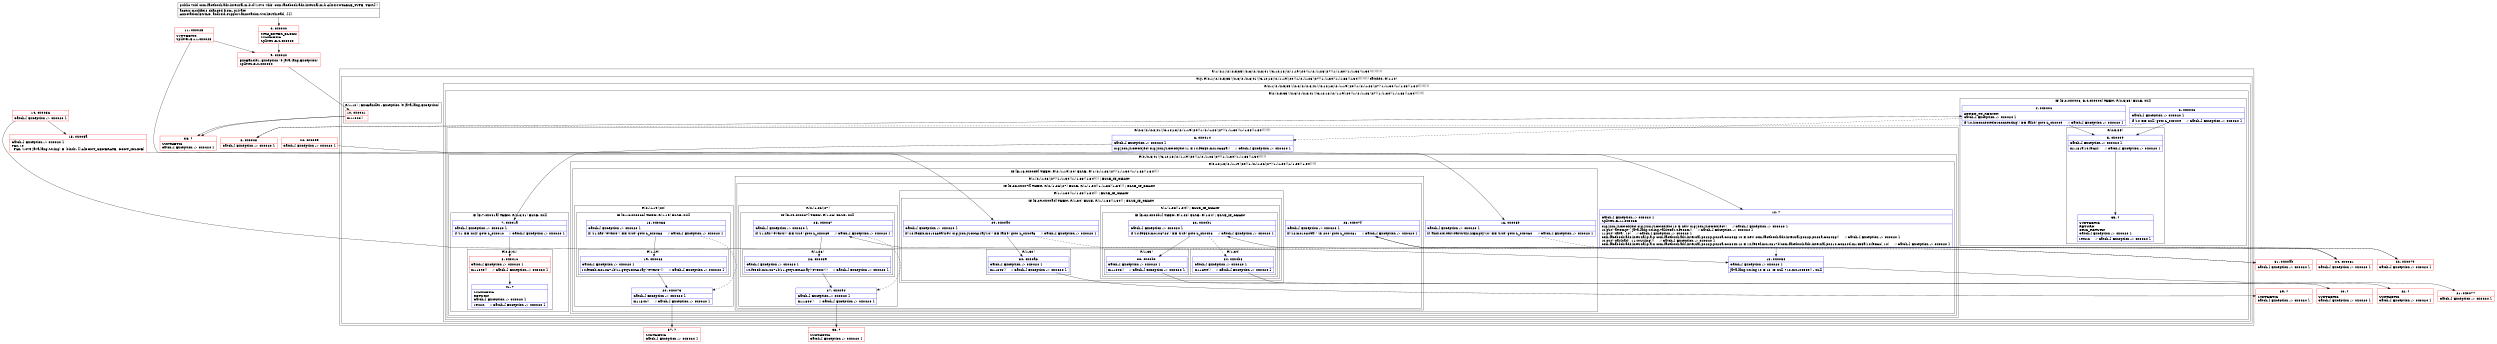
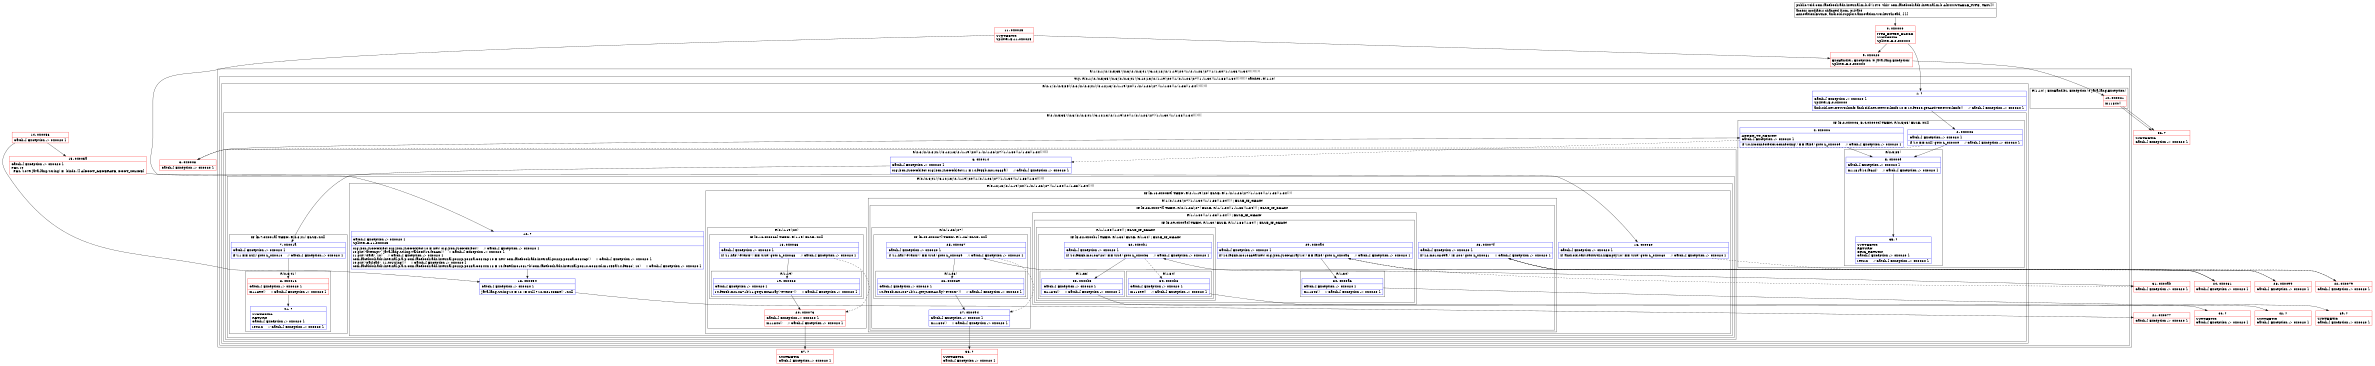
  digraph {
    node [color=blue shape=record]
    n1 [label="{5\:\ 0x000e|Catch:\{ Exception \-\> 0x0020 \}\l|m1181a(r4.f962i)     \/\/ Catch:\{ Exception \-\> 0x0020 \}\l}"]
    n2 [label="{35\:\ ?|SYNTHETIC\lRETURN\lORIG_RETURN\lCatch:\{ Exception \-\> 0x0020 \}\l|return     \/\/ Catch:\{ Exception \-\> 0x0020 \}\l}"]
    n3 [label="{2\:\ 0x0006|Catch:\{ Exception \-\> 0x0020 \}\l|if (r0 == null) goto L_0x000e     \/\/ Catch:\{ Exception \-\> 0x0020 \}\l}"]
    n4 [label="{4\:\ 0x000c|ADDED_TO_REGION\lCatch:\{ Exception \-\> 0x0020 \}\l|if (r0.isConnectedOrConnecting() == false) goto L_0x000e     \/\/ Catch:\{ Exception \-\> 0x0020 \}\l}"]
    n5 [color=red label="{8\:\ 0x001c|Catch:\{ Exception \-\> 0x0020 \}\l|m1189e()     \/\/ Catch:\{ Exception \-\> 0x0020 \}\l}"]
    n6 [label="{41\:\ ?|SYNTHETIC\lRETURN\lCatch:\{ Exception \-\> 0x0020 \}\l|return     \/\/ Catch:\{ Exception \-\> 0x0020 \}\l}"]
    n7 [label="{7\:\ 0x001a|Catch:\{ Exception \-\> 0x0020 \}\l|if (r1 == null) goto L_0x001c     \/\/ Catch:\{ Exception \-\> 0x0020 \}\l}"]
    n8 [label="{19\:\ 0x0068|Catch:\{ Exception \-\> 0x0020 \}\l|r4.f955b.mo10671b(r1.getJSONArray(\"events\"))     \/\/ Catch:\{ Exception \-\> 0x0020 \}\l}"]
    n9 [label="{18\:\ 0x0066|Catch:\{ Exception \-\> 0x0020 \}\l|if (r1.has(\"events\") == true) goto L_0x0068     \/\/ Catch:\{ Exception \-\> 0x0020 \}\l}"]
-   n10 [label="{20\:\ 0x0073|Catch:\{ Exception \-\> 0x0020 \}\l|m1184c()     \/\/ Catch:\{ Exception \-\> 0x0020 \}\l}"]
+   n10 [color=red label="{20\:\ 0x0073|Catch:\{ Exception \-\> 0x0020 \}\l|m1184c()     \/\/ Catch:\{ Exception \-\> 0x0020 \}\l}"]
    n11 [label="{26\:\ 0x0089|Catch:\{ Exception \-\> 0x0020 \}\l|r4.f955b.mo10671b(r1.getJSONArray(\"events\"))     \/\/ Catch:\{ Exception \-\> 0x0020 \}\l}"]
    n12 [label="{25\:\ 0x0087|Catch:\{ Exception \-\> 0x0020 \}\l|if (r1.has(\"events\") == true) goto L_0x0089     \/\/ Catch:\{ Exception \-\> 0x0020 \}\l}"]
    n13 [label="{27\:\ 0x0094|Catch:\{ Exception \-\> 0x0020 \}\l|m1184c()     \/\/ Catch:\{ Exception \-\> 0x0020 \}\l}"]
    n14 [label="{30\:\ 0x00a6|Catch:\{ Exception \-\> 0x0020 \}\l|m1184c()     \/\/ Catch:\{ Exception \-\> 0x0020 \}\l}"]
    n15 [label="{33\:\ 0x00b3|Catch:\{ Exception \-\> 0x0020 \}\l|m1184c()     \/\/ Catch:\{ Exception \-\> 0x0020 \}\l}"]
    n16 [label="{34\:\ 0x00b8|Catch:\{ Exception \-\> 0x0020 \}\l|m1189e()     \/\/ Catch:\{ Exception \-\> 0x0020 \}\l}"]
    n17 [label="{32\:\ 0x00b1|Catch:\{ Exception \-\> 0x0020 \}\l|if (r4.f955b.mo10672c() == true) goto L_0x00b3     \/\/ Catch:\{ Exception \-\> 0x0020 \}\l}"]
    n18 [label="{29\:\ 0x00a4|Catch:\{ Exception \-\> 0x0020 \}\l|if (r4.f955b.mo10669a(new org.json.JSONArray(r0)) == false) goto L_0x00a6     \/\/ Catch:\{ Exception \-\> 0x0020 \}\l}"]
    n19 [label="{23\:\ 0x007f|Catch:\{ Exception \-\> 0x0020 \}\l|if (r2.mo10849a() != 200) goto L_0x0081     \/\/ Catch:\{ Exception \-\> 0x0020 \}\l}"]
    n20 [label="{16\:\ 0x005e|Catch:\{ Exception \-\> 0x0020 \}\l|if (android.text.TextUtils.isEmpty(r0) == true) goto L_0x0060     \/\/ Catch:\{ Exception \-\> 0x0020 \}\l}"]
    n21 [label="{12\:\ ?|Catch:\{ Exception \-\> 0x0020 \}\lSplitter:B:11:0x0025\l|org.json.JSONObject org.json.JSONObject r0 = new org.json.JSONObject()     \/\/ Catch:\{ Exception \-\> 0x0020 \}\lr0.put(\"attempt\", java.lang.String.valueOf(r4.f966m))     \/\/ Catch:\{ Exception \-\> 0x0020 \}\lr1.put(\"data\", r0)     \/\/ Catch:\{ Exception \-\> 0x0020 \}\lcom.facebook.ads.internal.p.a.p com.facebook.ads.internal.p022p.p023a.C0846p r0 = new com.facebook.ads.internal.p022p.p023a.C0846p()     \/\/ Catch:\{ Exception \-\> 0x0020 \}\lr0.put(\"payload\", r1.toString())     \/\/ Catch:\{ Exception \-\> 0x0020 \}\lcom.facebook.ads.internal.p.a.n com.facebook.ads.internal.p022p.p023a.C0844n r2 = r4.f959f.mo10817b(com.facebook.ads.internal.p021o.C0824d.m1455a(r4.f956c), r0)     \/\/ Catch:\{ Exception \-\> 0x0020 \}\l}"]
    n22 [label="{13\:\ 0x0054|Catch:\{ Exception \-\> 0x0020 \}\l|java.lang.String r0 = r2 != null ? r2.mo10853e() : null\l}"]
    n23 [label="{6\:\ 0x0014|Catch:\{ Exception \-\> 0x0020 \}\l|org.json.JSONObject org.json.JSONObject r1 = r4.f955b.mo10668a()     \/\/ Catch:\{ Exception \-\> 0x0020 \}\l}"]
+   n24 [label="{1\:\ ?|Catch:\{ Exception \-\> 0x0020 \}\lSplitter:B:0:0x0000\l|android.net.NetworkInfo android.net.NetworkInfo r0 = r4.f958e.getActiveNetworkInfo()     \/\/ Catch:\{ Exception \-\> 0x0020 \}\l}"]
    n25 [color=red label="{10\:\ 0x0021|m1184c()\l}"]
    n26 [color=red label="{3\:\ 0x0008|Catch:\{ Exception \-\> 0x0020 \}\l}"]
    n27 [color=red label="{37\:\ ?|SYNTHETIC\lCatch:\{ Exception \-\> 0x0020 \}\l}"]
    n28 [color=red label="{38\:\ ?|SYNTHETIC\lCatch:\{ Exception \-\> 0x0020 \}\l}"]
    n29 [color=red label="{39\:\ ?|SYNTHETIC\lCatch:\{ Exception \-\> 0x0020 \}\l}"]
    n30 [color=red label="{40\:\ ?|SYNTHETIC\lCatch:\{ Exception \-\> 0x0020 \}\l}"]
    n31 [color=red label="{42\:\ ?|SYNTHETIC\lCatch:\{ Exception \-\> 0x0020 \}\l}"]
    n32 [color=red label="{31\:\ 0x00ab|Catch:\{ Exception \-\> 0x0020 \}\l}"]
    n33 [color=red label="{24\:\ 0x0081|Catch:\{ Exception \-\> 0x0020 \}\l}"]
    n34 [color=red label="{28\:\ 0x0099|Catch:\{ Exception \-\> 0x0020 \}\l}"]
    n35 [color=red label="{22\:\ 0x0079|Catch:\{ Exception \-\> 0x0020 \}\l}"]
    n36 [color=red label="{21\:\ 0x0077|Catch:\{ Exception \-\> 0x0020 \}\l}"]
    n37 [color=red label="{36\:\ ?|SYNTHETIC\lCatch:\{ Exception \-\> 0x0020 \}\l}"]
    n38 [color=red label="{11\:\ 0x0025|SYNTHETIC\lSplitter:B:11:0x0025\l}"]
    n39 [color=red label="{9\:\ 0x0020|ExcHandler: Exception (e java.lang.Exception)\lSplitter:B:0:0x0000\l}"]
    n40 [color=red label="{14\:\ 0x0056|Catch:\{ Exception \-\> 0x0020 \}\l}"]
    n41 [color=red label="{15\:\ 0x005a|Catch:\{ Exception \-\> 0x0020 \}\lPHI: r0 \l  PHI: (r0v9 java.lang.String) =  binds: [] A[DONT_GENERATE, DONT_INLINE]\l}"]
    n42 [color=red label="{0\:\ 0x0000|MTH_ENTER_BLOCK\lSYNTHETIC\lSplitter:B:0:0x0000\l}"]
    n43 [label="{public void com.facebook.ads.internal.m.b.d((r4v0 'this' com.facebook.ads.internal.m.b A[IMMUTABLE_TYPE, THIS]))  | access modifiers changed from: private\lAnnotation[BUILD, android.support.annotation.WorkerThread, \{\}]\l}" color=""]
    subgraph cluster_1 {
      label="R(1:(2:1|(2:(2:5|35)|(2:6|(2:(2:8|41)|(3:12|13|(2:(1:19)|20)(1:(2:(1:26)|27)(1:(1:30)(1:(1:33)(1:34))))))))))"
      subgraph cluster_2 {
        label="Try: R(2:1|(2:(2:5|35)|(2:6|(2:(2:8|41)|(3:12|13|(2:(1:19)|20)(1:(2:(1:26)|27)(1:(1:30)(1:(1:33)(1:34))))))))) catches: R(1:10)"
        subgraph cluster_3 {
          label="R(2:1|(2:(2:5|35)|(2:6|(2:(2:8|41)|(3:12|13|(2:(1:19)|20)(1:(2:(1:26)|27)(1:(1:30)(1:(1:33)(1:34)))))))))"
+         n24
          subgraph cluster_4 {
            label="R(2:(2:5|35)|(2:6|(2:(2:8|41)|(3:12|13|(2:(1:19)|20)(1:(2:(1:26)|27)(1:(1:30)(1:(1:33)(1:34))))))))"
            subgraph cluster_5 {
              label="IF [B:2:0x0006, B:4:0x000c] THEN: R(2:5|35) ELSE: null"
              n3
              n4
              subgraph cluster_6 {
                label="R(2:5|35)"
                n1
                n2
              }
            }
            subgraph cluster_7 {
              label="R(2:6|(2:(2:8|41)|(3:12|13|(2:(1:19)|20)(1:(2:(1:26)|27)(1:(1:30)(1:(1:33)(1:34)))))))"
              n23
              subgraph cluster_8 {
                label="R(2:(2:8|41)|(3:12|13|(2:(1:19)|20)(1:(2:(1:26)|27)(1:(1:30)(1:(1:33)(1:34))))))"
                subgraph cluster_9 {
                  label="IF [B:7:0x001a] THEN: R(2:8|41) ELSE: null"
                  n7
                  subgraph cluster_10 {
                    label="R(2:8|41)"
                    n5
                    n6
                  }
                }
                subgraph cluster_11 {
                  label="R(3:12|13|(2:(1:19)|20)(1:(2:(1:26)|27)(1:(1:30)(1:(1:33)(1:34)))))"
                  n21
                  n22
                  subgraph cluster_12 {
                    label="IF [B:16:0x005e] THEN: R(2:(1:19)|20) ELSE: R(1:(2:(1:26)|27)(1:(1:30)(1:(1:33)(1:34))))"
                    n20
                    subgraph cluster_13 {
                      label="R(2:(1:19)|20)"
                      n10
                      subgraph cluster_14 {
                        label="IF [B:18:0x0066] THEN: R(1:19) ELSE: null"
                        n9
                        subgraph cluster_15 {
                          label="R(1:19)"
                          n8
                        }
                      }
                    }
                    subgraph cluster_16 {
                      label="R(1:(2:(1:26)|27)(1:(1:30)(1:(1:33)(1:34)))) | ELSE_IF_CHAIN\l"
                      subgraph cluster_17 {
                        label="IF [B:23:0x007f] THEN: R(2:(1:26)|27) ELSE: R(1:(1:30)(1:(1:33)(1:34))) | ELSE_IF_CHAIN\l"
                        n19
                        subgraph cluster_18 {
                          label="R(2:(1:26)|27)"
                          n13
                          subgraph cluster_19 {
                            label="IF [B:25:0x0087] THEN: R(1:26) ELSE: null"
                            n12
                            subgraph cluster_20 {
                              label="R(1:26)"
                              n11
                            }
                          }
                        }
                        subgraph cluster_21 {
                          label="R(1:(1:30)(1:(1:33)(1:34))) | ELSE_IF_CHAIN\l"
                          subgraph cluster_22 {
                            label="IF [B:29:0x00a4] THEN: R(1:30) ELSE: R(1:(1:33)(1:34)) | ELSE_IF_CHAIN\l"
                            n18
                            subgraph cluster_23 {
                              label="R(1:30)"
                              n14
                            }
                            subgraph cluster_24 {
                              label="R(1:(1:33)(1:34)) | ELSE_IF_CHAIN\l"
                              subgraph cluster_25 {
                                label="IF [B:32:0x00b1] THEN: R(1:33) ELSE: R(1:34) | ELSE_IF_CHAIN\l"
                                n17
                                subgraph cluster_26 {
                                  label="R(1:33)"
                                  n15
                                }
                                subgraph cluster_27 {
                                  label="R(1:34)"
                                  n16
                                }
                              }
                            }
                          }
                        }
                      }
                    }
                  }
                }
              }
            }
          }
        }
        subgraph cluster_28 {
          label="R(1:10) | ExcHandler: Exception (e java.lang.Exception)\l"
          n25
        }
      }
    }
    subgraph cluster_29 {
      label="R(1:10) | ExcHandler: Exception (e java.lang.Exception)\l"
    }
    n1 -> n2
    n3 -> n1
    n3 -> n26 [style=dashed]
    n4 -> n1
    n4 -> n23 [style=dashed]
    n5 -> n6
    n7 -> n5
    n8 -> n10
    n9 -> n8
    n9 -> n10 [style=dashed]
    n10 -> n27
    n11 -> n13
    n12 -> n11
    n12 -> n13 [style=dashed]
    n13 -> n28
    n14 -> n29
    n15 -> n30
    n16 -> n31
    n17 -> n15
    n17 -> n16 [style=dashed]
    n18 -> n14
    n18 -> n32 [style=dashed]
    n19 -> n33
+   n19 -> n34 [style=dashed]
    n20 -> n35 [style=dashed]
    n21 -> n22
    n22 -> n36
    n23 -> n7
+   n24 -> n3
    n25 -> n37
    n25 -> n37
    n26 -> n4
    n32 -> n17
    n33 -> n12
    n34 -> n18
    n35 -> n19
    n38 -> n21
    n38 -> n39
    n39 -> n25
    n40 -> n22
    n40 -> n41
    n41 -> n20
+   n42 -> n24
    n42 -> n39
    n43 -> n42
  }
